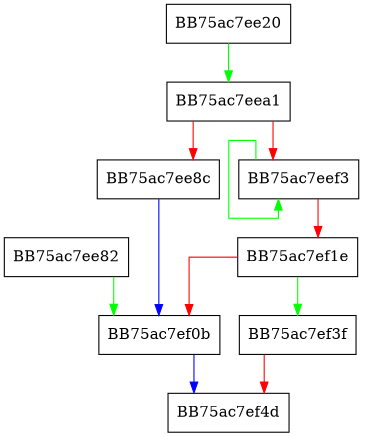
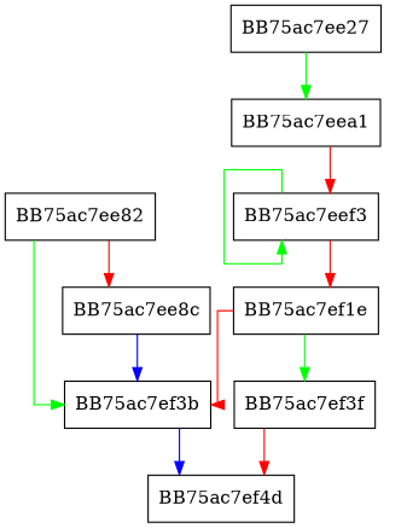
  digraph {
    splines=ortho
    node [shape=box]
    edge [color=red]
    n1 [label=BB75ac7eea1]
-   BB75ac7ee20
+   BB75ac7ee20 [label=BB75ac7ee27]
    BB75ac7eef3
    BB75ac7ef1e
-   BB75ac7ef3b [label=BB75ac7ef0b]
+   BB75ac7ef3b
    BB75ac7ef4d
    BB75ac7ee82
    BB75ac7ee8c
    BB75ac7ef3f
    n1 -> BB75ac7eef3
    BB75ac7ee20 -> n1 [color=green]
    BB75ac7eef3 -> BB75ac7eef3 [color=green]
    BB75ac7eef3 -> BB75ac7ef1e
    BB75ac7ef1e -> BB75ac7ef3b
    BB75ac7ef1e -> BB75ac7ef3f [color=green]
    BB75ac7ef3b -> BB75ac7ef4d [color=blue]
    BB75ac7ee82 -> BB75ac7ef3b [color=green]
-   n1 -> BB75ac7ee8c
+   BB75ac7ee82 -> BB75ac7ee8c
    BB75ac7ee8c -> BB75ac7ef3b [color=blue]
    BB75ac7ef3f -> BB75ac7ef4d
  }
